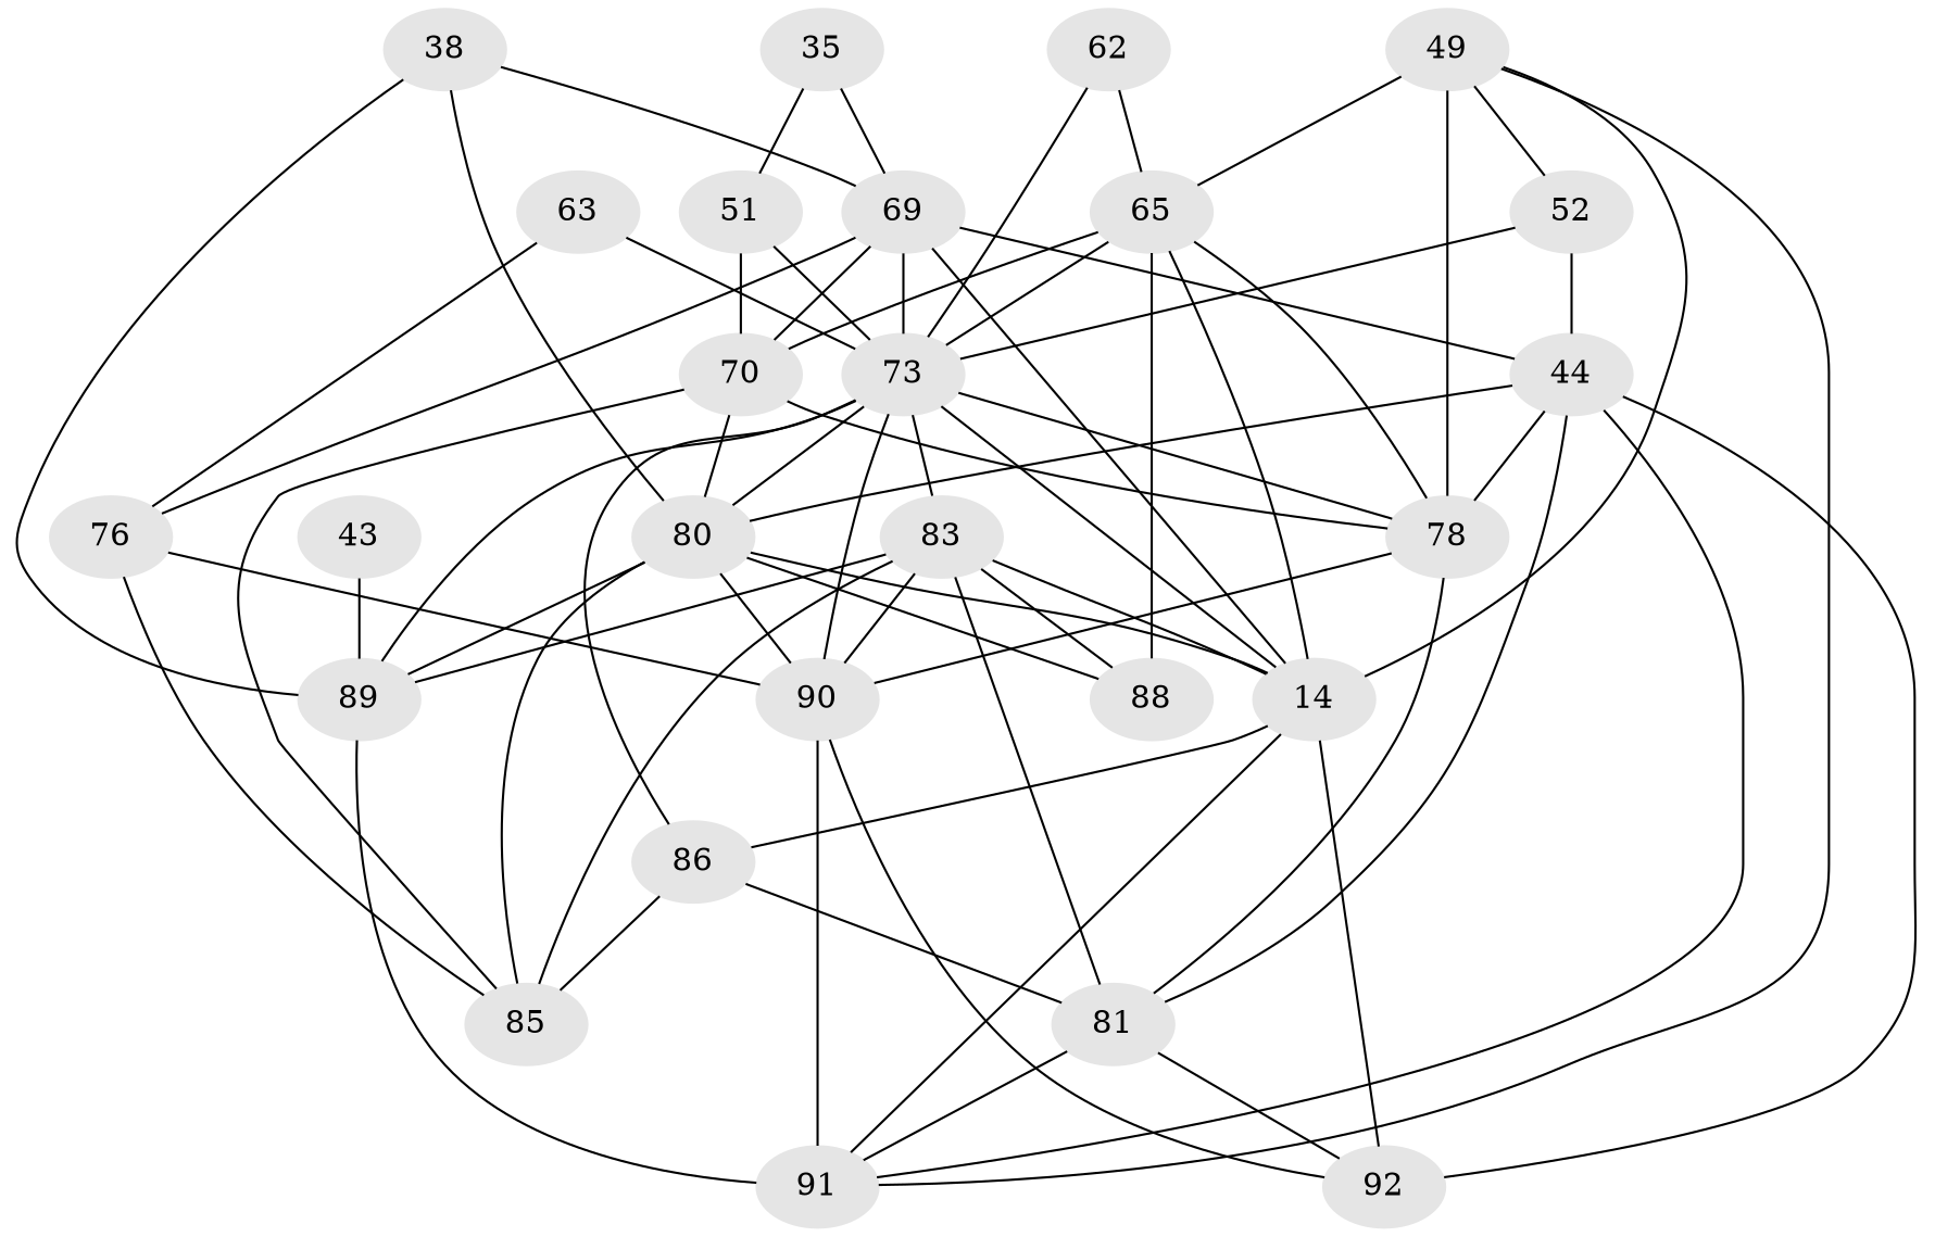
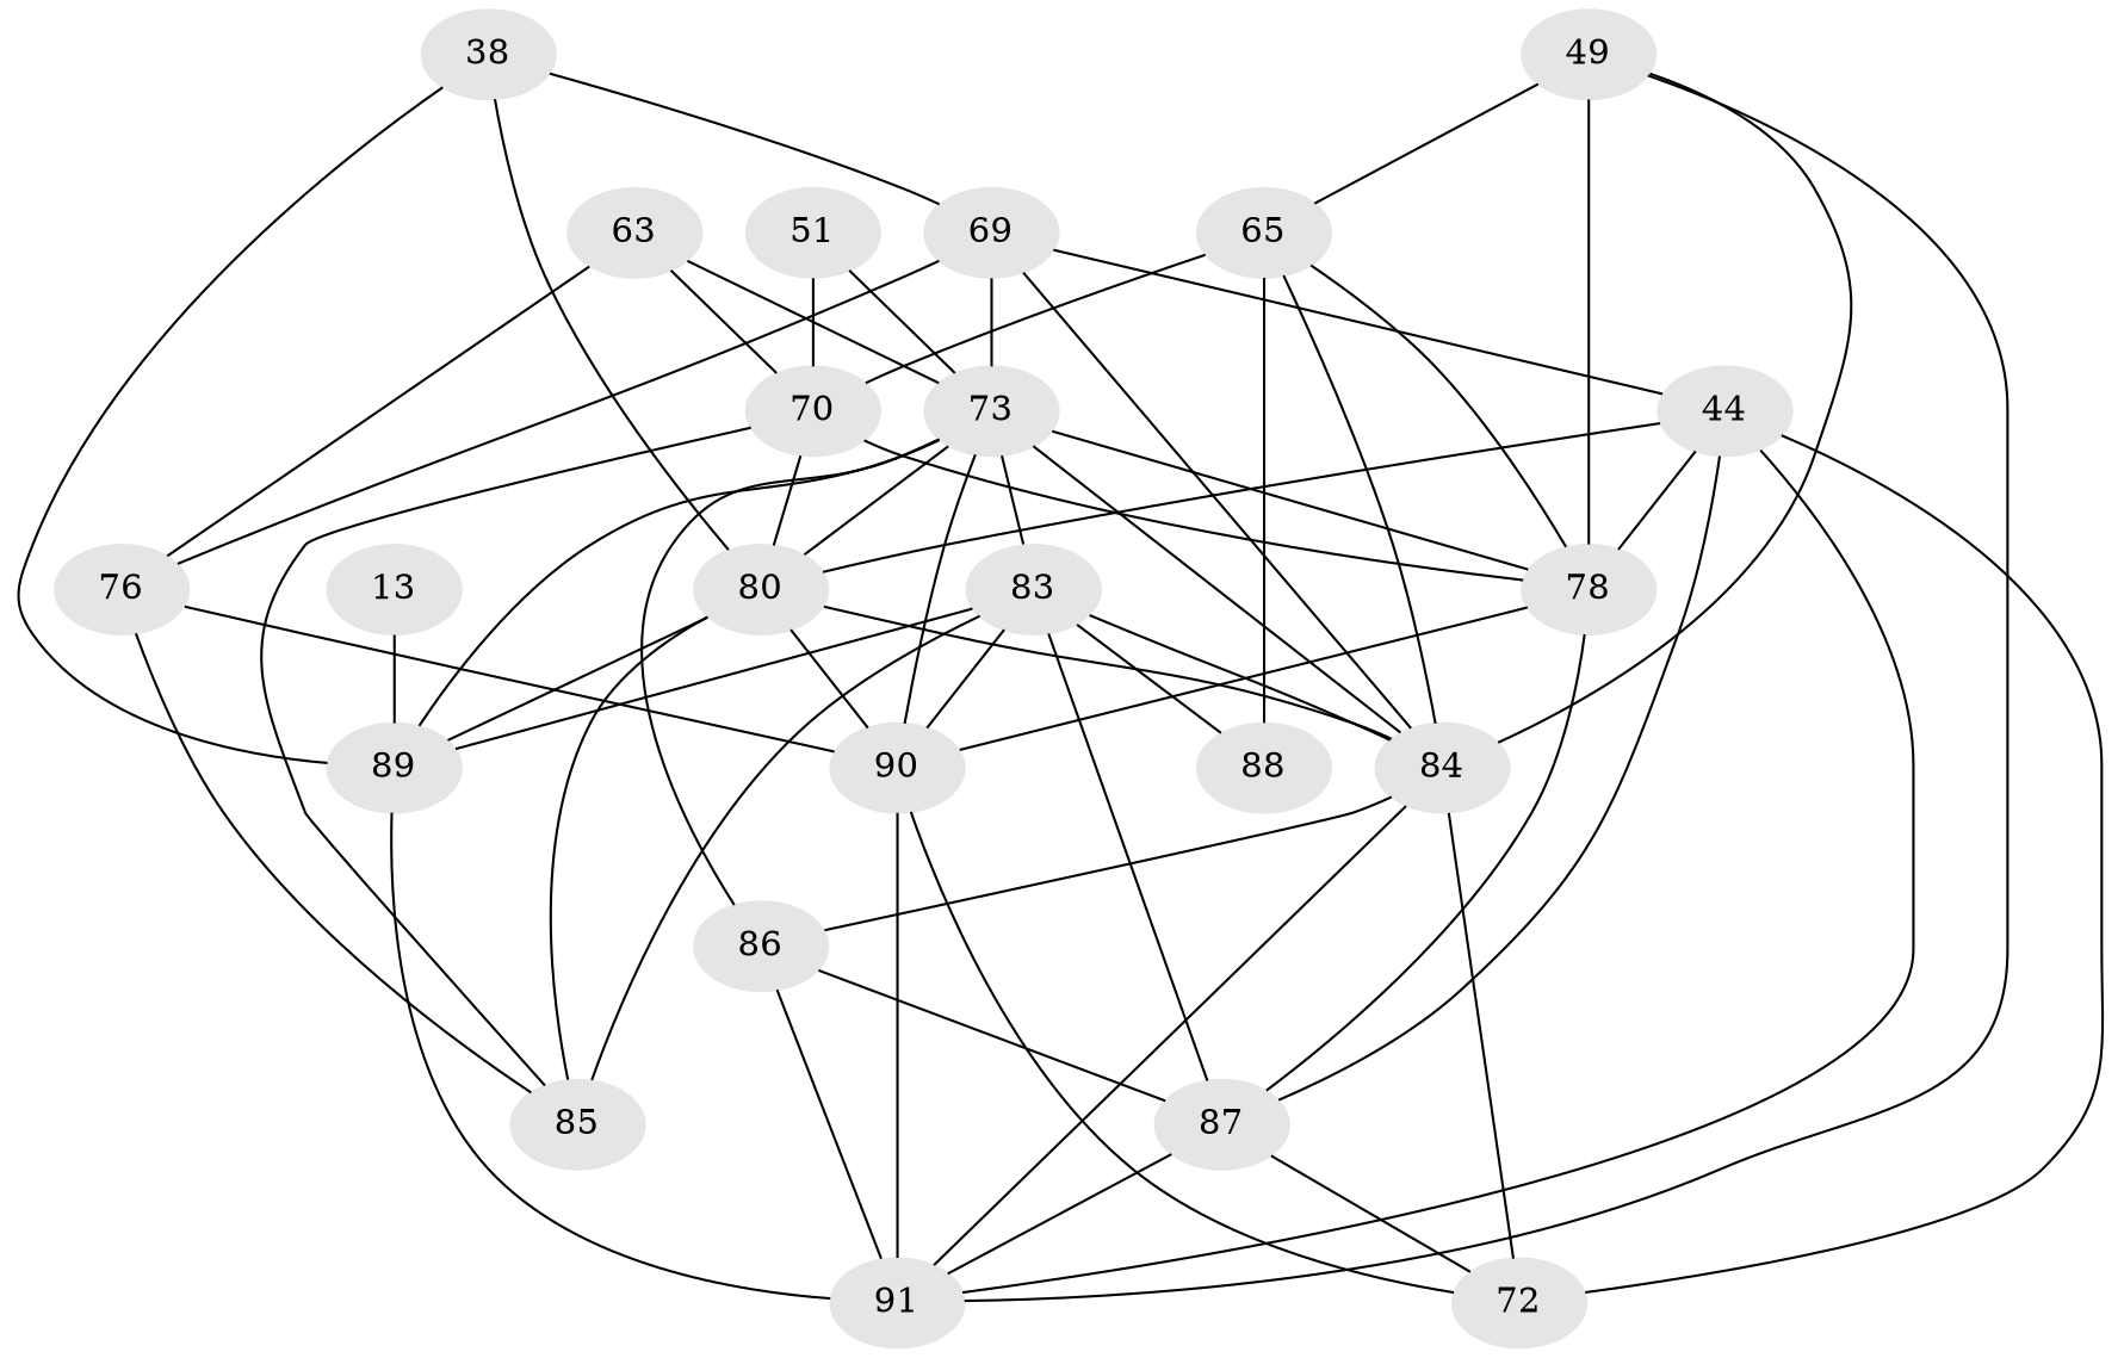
  graph {
    node [color=gray90 style=filled]
    51 [super="+6"]
    70 [super="+12+57+46"]
    73 [super="+19+50+53"]
    89 [super="+3+11"]
-   13 [label=43]
+   13
    91 [super="+17+18+72"]
-   35
    69 [super="+25+61"]
-   84 [super="+71" label=14]
+   84 [super="+71"]
    n10 [label=44 super="+48"]
    76 [super="+59"]
    38 [super="+30+37"]
    80 [super="+23+54+79+55"]
    88 [super="+43"]
    85 [super="+24"]
    90 [super="+82+40"]
    83 [super="+1+10+64+75"]
-   87 [super="+77+45" label=81]
+   87 [super="+77+45"]
    49 [super="+4+7"]
-   52
    65 [super="+22+56"]
    78 [super="+67+42"]
    86 [super="+81"]
-   92
-   62
+   92 [label=72]
    63 [super="+58"]
    51 -- 70
    51 -- 73
    70 -- 80 [weight=2]
    70 -- 85
    70 -- 78
    73 -- 89 [weight=2]
    73 -- 84
    73 -- 80 [weight=3]
    73 -- 90
    73 -- 83 [weight=2]
    73 -- 78
    73 -- 86
    89 -- 91 [weight=2]
    13 -- 89
-   35 -- 51 [weight=2]
-   35 -- 69 [weight=2]
    69 -- 73
    69 -- 84
    69 -- n10
    69 -- 76
    84 -- 91
    84 -- 86 [weight=3]
    84 -- 92
    n10 -- 91
    n10 -- 80
    n10 -- 87
    n10 -- 78
    n10 -- 92
    76 -- 85 [weight=2]
    76 -- 90 [weight=2]
    38 -- 89 [weight=3]
    38 -- 69 [weight=2]
    38 -- 80 [weight=3]
    80 -- 89
    80 -- 84
-   80 -- 88
    80 -- 85
    80 -- 90 [weight=2]
    90 -- 91 [weight=2]
    90 -- 92
    83 -- 89 [weight=2]
    83 -- 84 [weight=2]
    83 -- 88
    83 -- 85 [weight=2]
    83 -- 90 [weight=3]
    83 -- 87 [weight=3]
    87 -- 91
    87 -- 92
    49 -- 91
    49 -- 84
-   49 -- 52
    49 -- 65
    49 -- 78 [weight=4]
-   52 -- 73
-   52 -- n10 [weight=2]
    65 -- 70 [weight=2]
-   65 -- 73 [weight=2]
    65 -- 84
    65 -- 88 [weight=2]
    65 -- 78 [weight=2]
    78 -- 90
    78 -- 87 [weight=2]
-   86 -- 85 [weight=2]
+   86 -- 91 [weight=2]
    86 -- 87 [weight=2]
-   62 -- 73 [weight=2]
-   62 -- 65 [weight=2]
-   69 -- 70 [weight=2]
+   63 -- 70 [weight=2]
    63 -- 73 [weight=2]
    63 -- 76
  }
